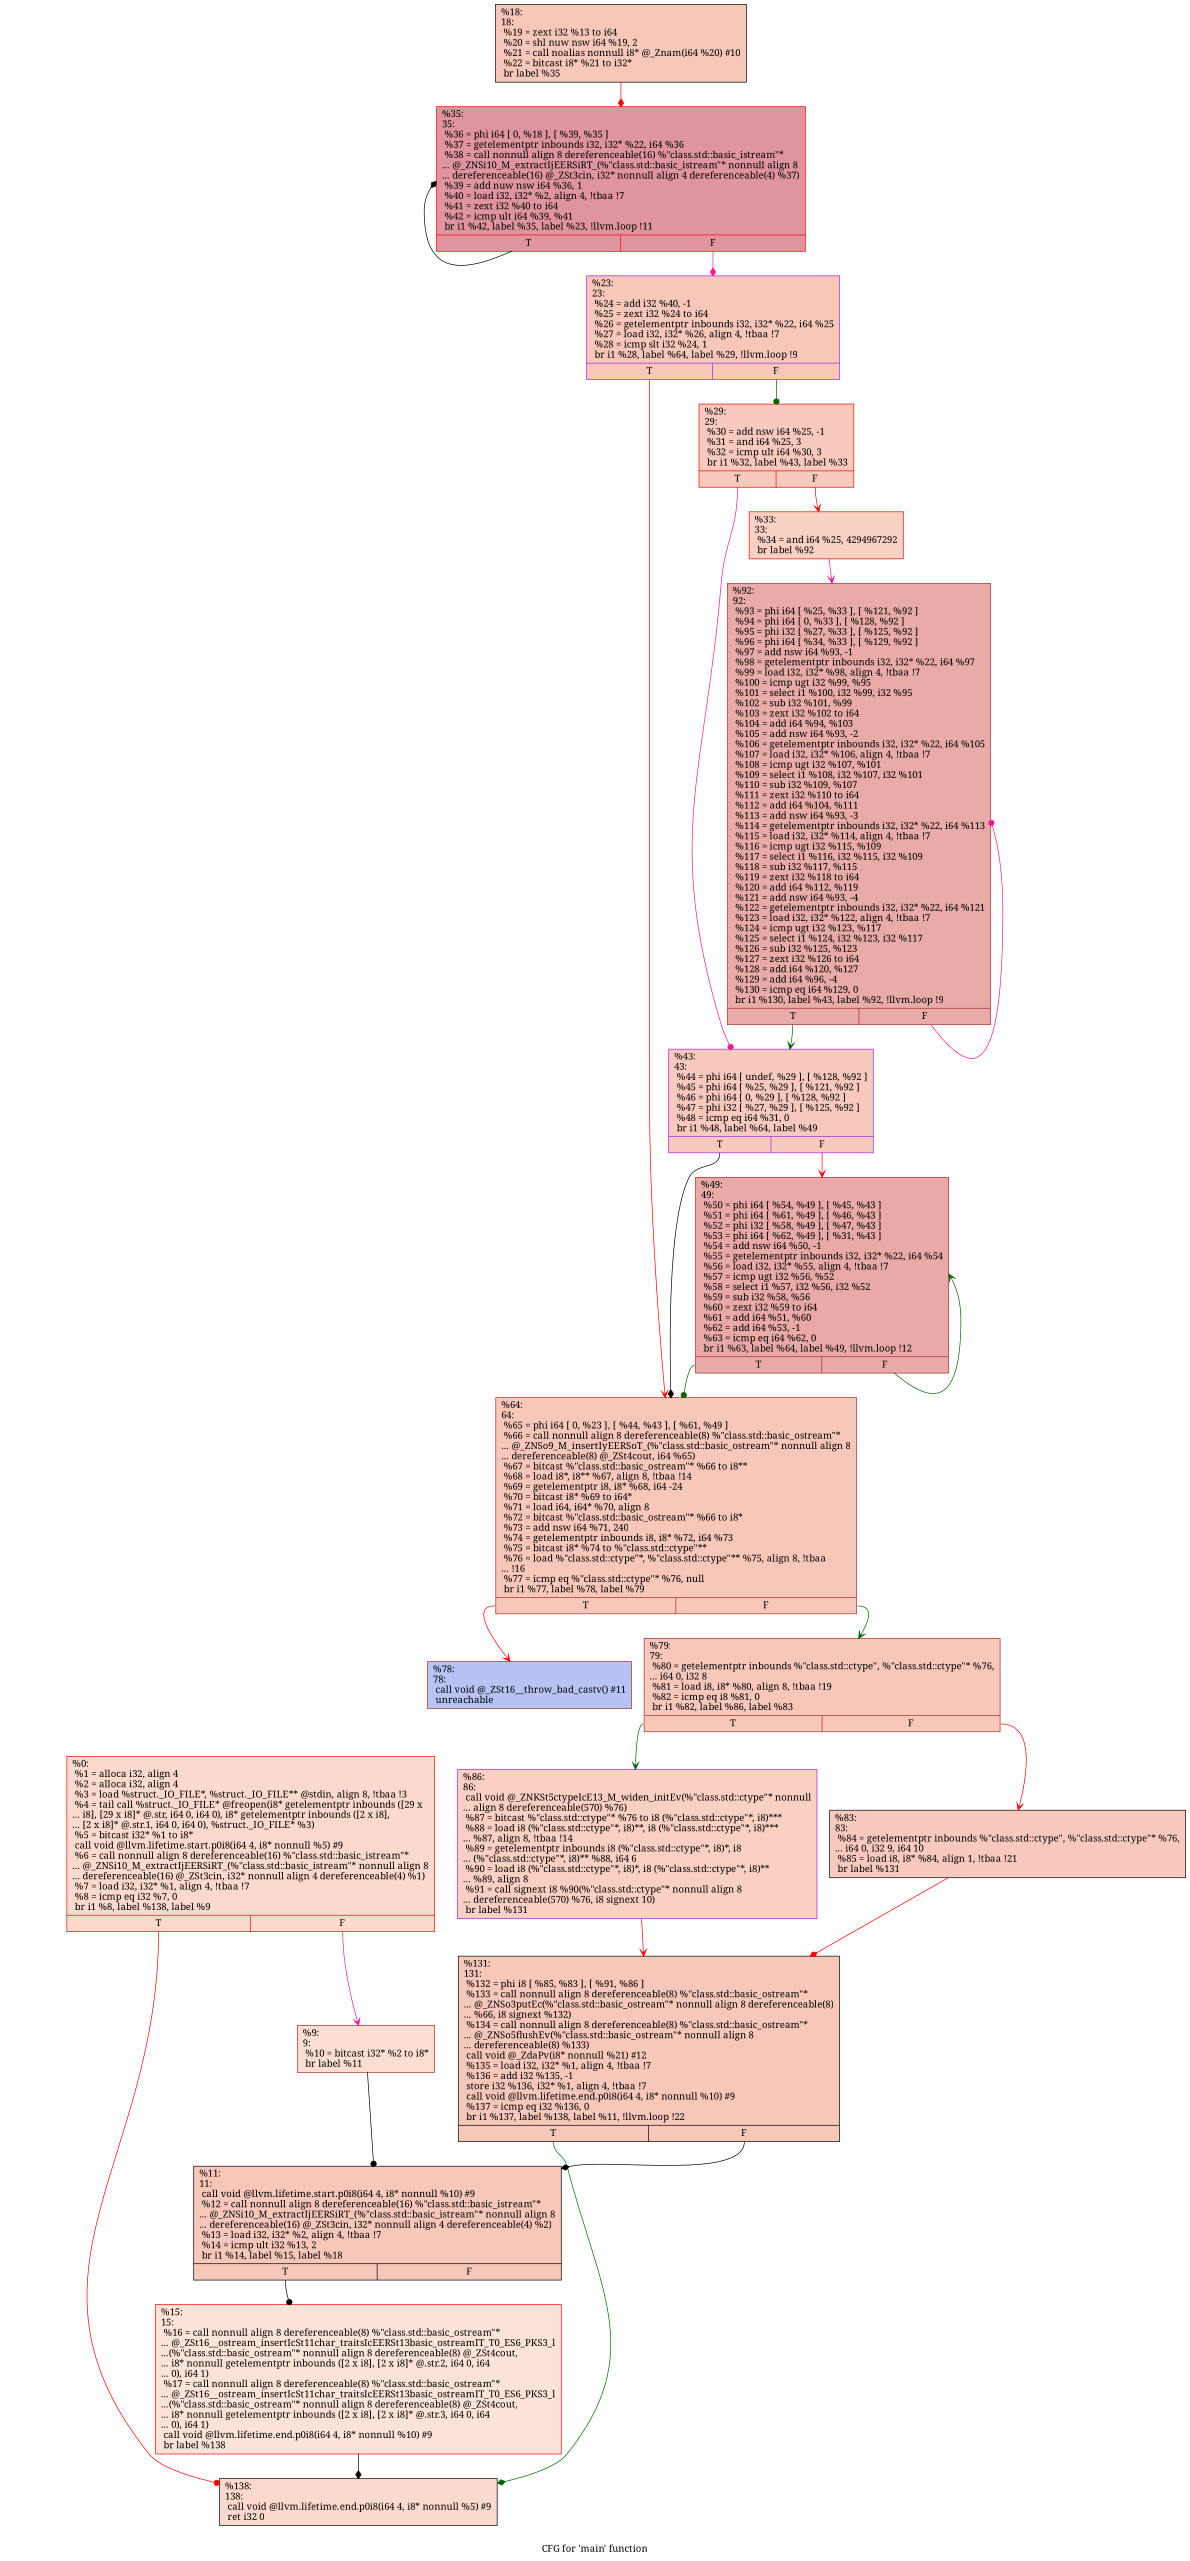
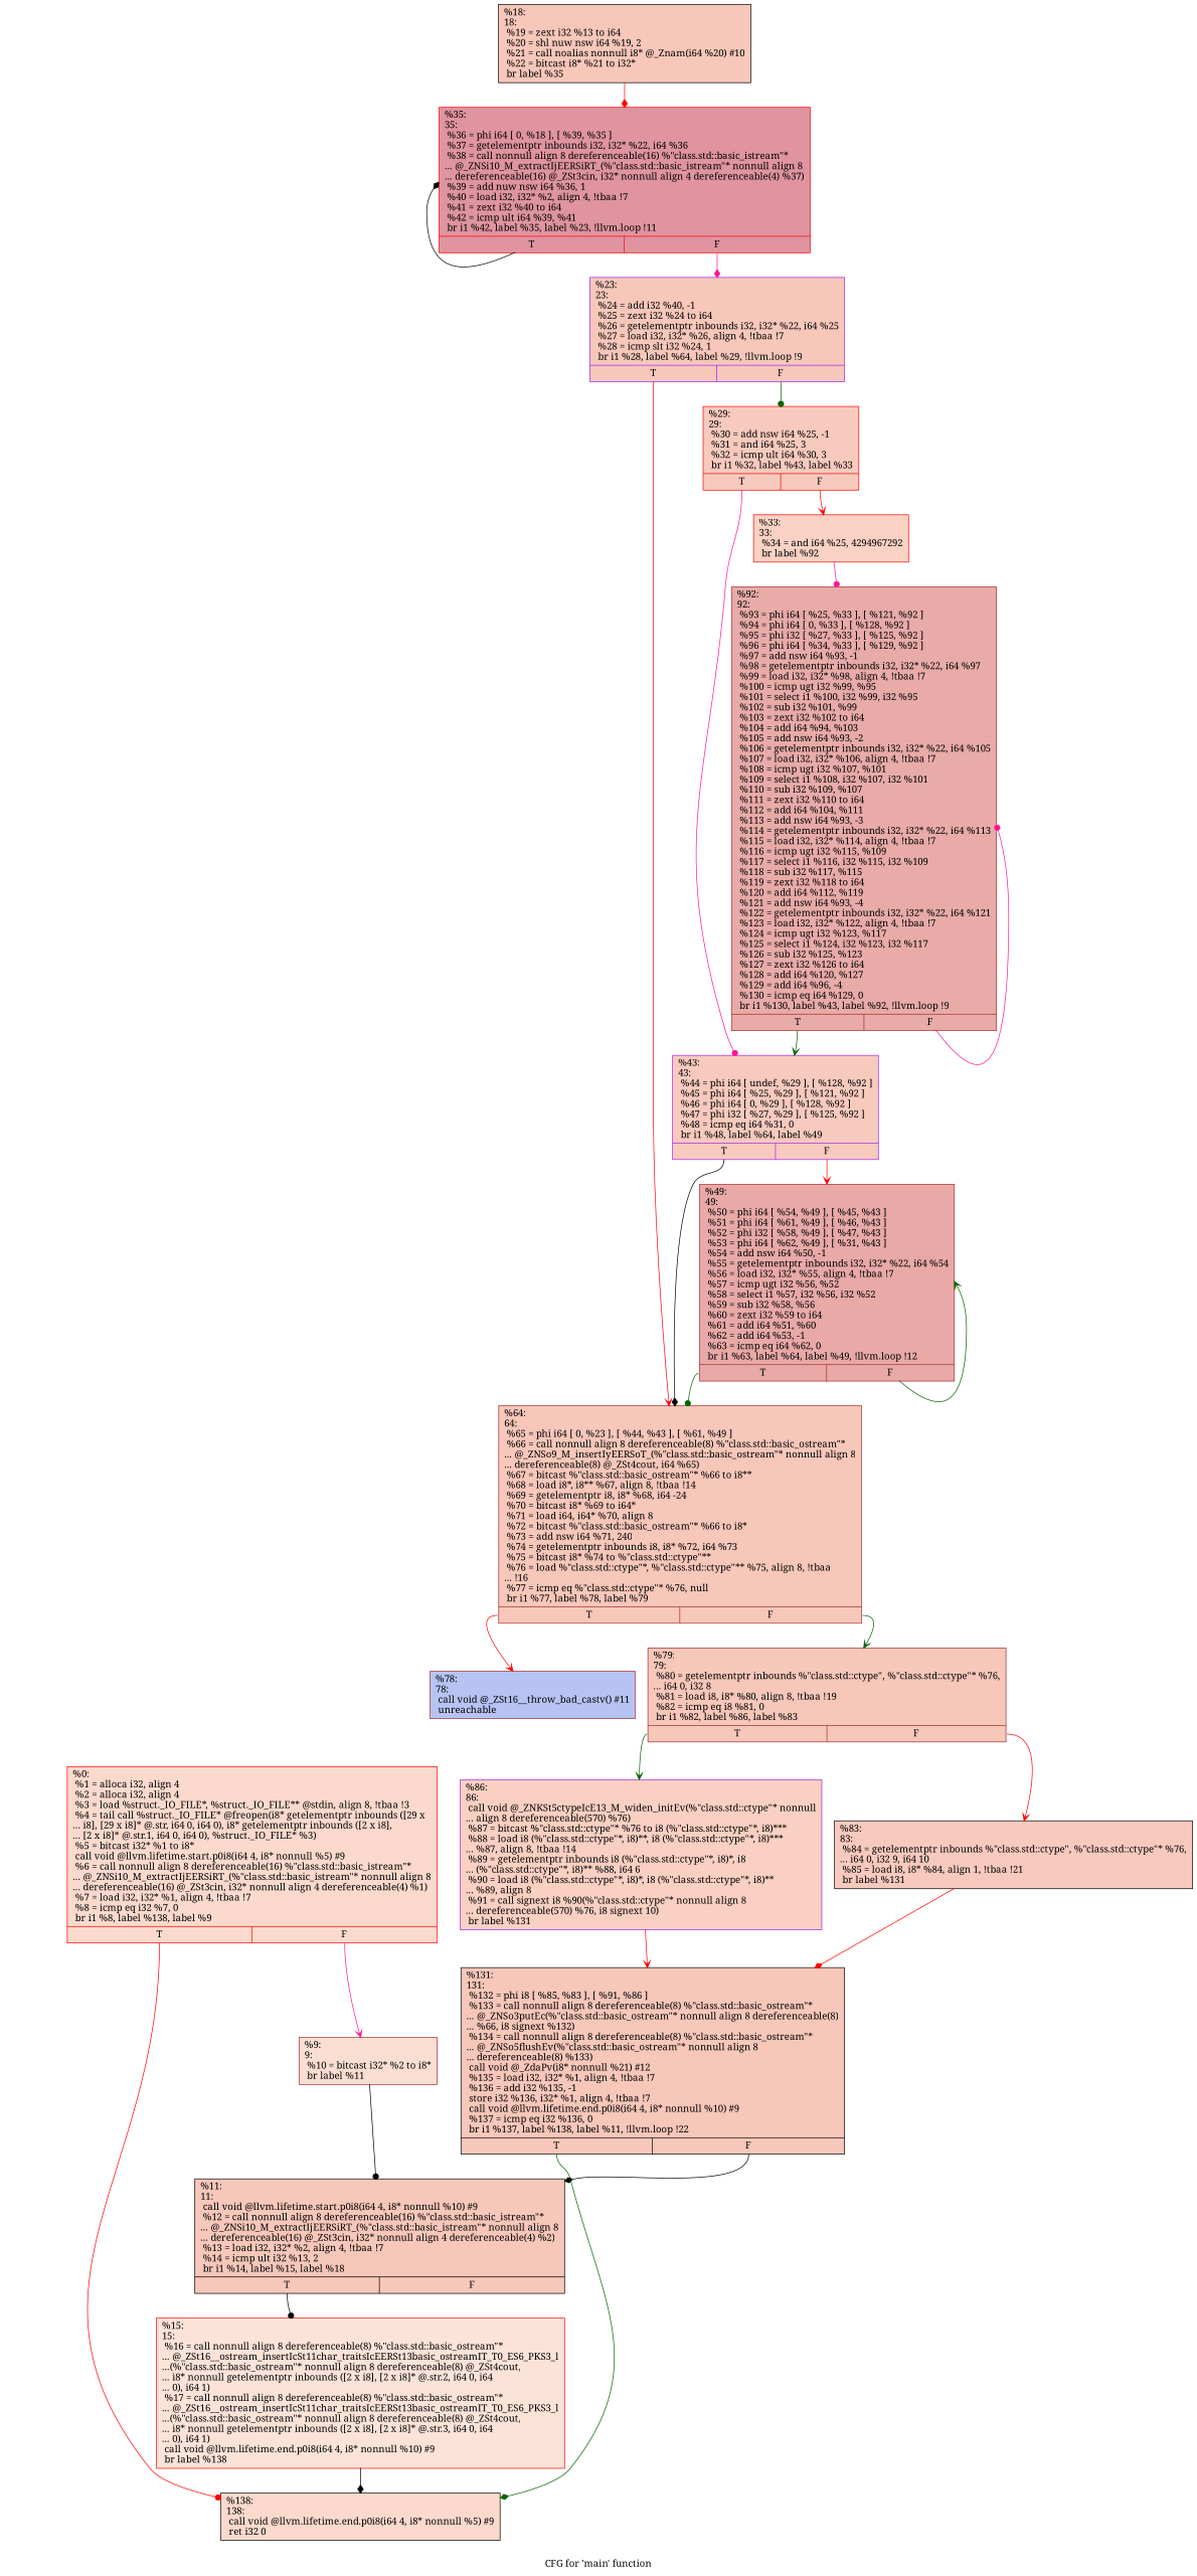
  digraph {
    fontname="Noto Serif"
    label="CFG for 'main' function"
    node [color=brown fillcolor="#ec7f6370" fontname="Noto Serif" shape=record style=filled]
    edge [arrowhead=vee color=red fontname="Noto Serif" tailport=s0]
    n1 [color=red fillcolor="#f7ac8e70" label="{%0:\l  %1 = alloca i32, align 4\l  %2 = alloca i32, align 4\l  %3 = load %struct._IO_FILE*, %struct._IO_FILE** @stdin, align 8, !tbaa !3\l  %4 = tail call %struct._IO_FILE* @freopen(i8* getelementptr inbounds ([29 x\l... i8], [29 x i8]* @.str, i64 0, i64 0), i8* getelementptr inbounds ([2 x i8],\l... [2 x i8]* @.str.1, i64 0, i64 0), %struct._IO_FILE* %3)\l  %5 = bitcast i32* %1 to i8*\l  call void @llvm.lifetime.start.p0i8(i64 4, i8* nonnull %5) #9\l  %6 = call nonnull align 8 dereferenceable(16) %\"class.std::basic_istream\"*\l... @_ZNSi10_M_extractIjEERSiRT_(%\"class.std::basic_istream\"* nonnull align 8\l... dereferenceable(16) @_ZSt3cin, i32* nonnull align 4 dereferenceable(4) %1)\l  %7 = load i32, i32* %1, align 4, !tbaa !7\l  %8 = icmp eq i32 %7, 0\l  br i1 %8, label %138, label %9\l|{<s0>T|<s1>F}}"]
    n2 [color=black fillcolor="#f7ac8e70" label="{%138:\l138:                                              \l  call void @llvm.lifetime.end.p0i8(i64 4, i8* nonnull %5) #9\l  ret i32 0\l}"]
    n3 [fillcolor="#f7b59970" label="{%9:\l9:                                                \l  %10 = bitcast i32* %2 to i8*\l  br label %11\l}"]
    n4 [color=black label="{%11:\l11:                                               \l  call void @llvm.lifetime.start.p0i8(i64 4, i8* nonnull %10) #9\l  %12 = call nonnull align 8 dereferenceable(16) %\"class.std::basic_istream\"*\l... @_ZNSi10_M_extractIjEERSiRT_(%\"class.std::basic_istream\"* nonnull align 8\l... dereferenceable(16) @_ZSt3cin, i32* nonnull align 4 dereferenceable(4) %2)\l  %13 = load i32, i32* %2, align 4, !tbaa !7\l  %14 = icmp ult i32 %13, 2\l  br i1 %14, label %15, label %18\l|{<s0>T|<s1>F}}"]
    n5 [color=red fillcolor="#f6bfa670" label="{%15:\l15:                                               \l  %16 = call nonnull align 8 dereferenceable(8) %\"class.std::basic_ostream\"*\l... @_ZSt16__ostream_insertIcSt11char_traitsIcEERSt13basic_ostreamIT_T0_ES6_PKS3_l\l...(%\"class.std::basic_ostream\"* nonnull align 8 dereferenceable(8) @_ZSt4cout,\l... i8* nonnull getelementptr inbounds ([2 x i8], [2 x i8]* @.str.2, i64 0, i64\l... 0), i64 1)\l  %17 = call nonnull align 8 dereferenceable(8) %\"class.std::basic_ostream\"*\l... @_ZSt16__ostream_insertIcSt11char_traitsIcEERSt13basic_ostreamIT_T0_ES6_PKS3_l\l...(%\"class.std::basic_ostream\"* nonnull align 8 dereferenceable(8) @_ZSt4cout,\l... i8* nonnull getelementptr inbounds ([2 x i8], [2 x i8]* @.str.3, i64 0, i64\l... 0), i64 1)\l  call void @llvm.lifetime.end.p0i8(i64 4, i8* nonnull %10) #9\l  br label %138\l}"]
    n6 [color=black label="{%18:\l18:                                               \l  %19 = zext i32 %13 to i64\l  %20 = shl nuw nsw i64 %19, 2\l  %21 = call noalias nonnull i8* @_Znam(i64 %20) #10\l  %22 = bitcast i8* %21 to i32*\l  br label %35\l}"]
    n7 [color=red fillcolor="#b70d2870" label="{%35:\l35:                                               \l  %36 = phi i64 [ 0, %18 ], [ %39, %35 ]\l  %37 = getelementptr inbounds i32, i32* %22, i64 %36\l  %38 = call nonnull align 8 dereferenceable(16) %\"class.std::basic_istream\"*\l... @_ZNSi10_M_extractIjEERSiRT_(%\"class.std::basic_istream\"* nonnull align 8\l... dereferenceable(16) @_ZSt3cin, i32* nonnull align 4 dereferenceable(4) %37)\l  %39 = add nuw nsw i64 %36, 1\l  %40 = load i32, i32* %2, align 4, !tbaa !7\l  %41 = zext i32 %40 to i64\l  %42 = icmp ult i64 %39, %41\l  br i1 %42, label %35, label %23, !llvm.loop !11\l|{<s0>T|<s1>F}}"]
    n8 [color=purple label="{%23:\l23:                                               \l  %24 = add i32 %40, -1\l  %25 = zext i32 %24 to i64\l  %26 = getelementptr inbounds i32, i32* %22, i64 %25\l  %27 = load i32, i32* %26, align 4, !tbaa !7\l  %28 = icmp slt i32 %24, 1\l  br i1 %28, label %64, label %29, !llvm.loop !9\l|{<s0>T|<s1>F}}"]
    n9 [label="{%64:\l64:                                               \l  %65 = phi i64 [ 0, %23 ], [ %44, %43 ], [ %61, %49 ]\l  %66 = call nonnull align 8 dereferenceable(8) %\"class.std::basic_ostream\"*\l... @_ZNSo9_M_insertIyEERSoT_(%\"class.std::basic_ostream\"* nonnull align 8\l... dereferenceable(8) @_ZSt4cout, i64 %65)\l  %67 = bitcast %\"class.std::basic_ostream\"* %66 to i8**\l  %68 = load i8*, i8** %67, align 8, !tbaa !14\l  %69 = getelementptr i8, i8* %68, i64 -24\l  %70 = bitcast i8* %69 to i64*\l  %71 = load i64, i64* %70, align 8\l  %72 = bitcast %\"class.std::basic_ostream\"* %66 to i8*\l  %73 = add nsw i64 %71, 240\l  %74 = getelementptr inbounds i8, i8* %72, i64 %73\l  %75 = bitcast i8* %74 to %\"class.std::ctype\"**\l  %76 = load %\"class.std::ctype\"*, %\"class.std::ctype\"** %75, align 8, !tbaa\l... !16\l  %77 = icmp eq %\"class.std::ctype\"* %76, null\l  br i1 %77, label %78, label %79\l|{<s0>T|<s1>F}}"]
    n10 [color=red fillcolor="#ef886b70" label="{%29:\l29:                                               \l  %30 = add nsw i64 %25, -1\l  %31 = and i64 %25, 3\l  %32 = icmp ult i64 %30, 3\l  br i1 %32, label %43, label %33\l|{<s0>T|<s1>F}}"]
    n11 [fillcolor="#5b7ae570" label="{%78:\l78:                                               \l  call void @_ZSt16__throw_bad_castv() #11\l  unreachable\l}"]
    n12 [label="{%79:\l79:                                               \l  %80 = getelementptr inbounds %\"class.std::ctype\", %\"class.std::ctype\"* %76,\l... i64 0, i32 8\l  %81 = load i8, i8* %80, align 8, !tbaa !19\l  %82 = icmp eq i8 %81, 0\l  br i1 %82, label %86, label %83\l|{<s0>T|<s1>F}}"]
    n13 [color=purple fillcolor="#ef886b70" label="{%43:\l43:                                               \l  %44 = phi i64 [ undef, %29 ], [ %128, %92 ]\l  %45 = phi i64 [ %25, %29 ], [ %121, %92 ]\l  %46 = phi i64 [ 0, %29 ], [ %128, %92 ]\l  %47 = phi i32 [ %27, %29 ], [ %125, %92 ]\l  %48 = icmp eq i64 %31, 0\l  br i1 %48, label %64, label %49\l|{<s0>T|<s1>F}}"]
    n14 [color=red fillcolor="#f4987a70" label="{%33:\l33:                                               \l  %34 = and i64 %25, 4294967292\l  br label %92\l}"]
    n15 [color=purple fillcolor="#f3947570" label="{%86:\l86:                                               \l  call void @_ZNKSt5ctypeIcE13_M_widen_initEv(%\"class.std::ctype\"* nonnull\l... align 8 dereferenceable(570) %76)\l  %87 = bitcast %\"class.std::ctype\"* %76 to i8 (%\"class.std::ctype\"*, i8)***\l  %88 = load i8 (%\"class.std::ctype\"*, i8)**, i8 (%\"class.std::ctype\"*, i8)***\l... %87, align 8, !tbaa !14\l  %89 = getelementptr inbounds i8 (%\"class.std::ctype\"*, i8)*, i8\l... (%\"class.std::ctype\"*, i8)** %88, i64 6\l  %90 = load i8 (%\"class.std::ctype\"*, i8)*, i8 (%\"class.std::ctype\"*, i8)**\l... %89, align 8\l  %91 = call signext i8 %90(%\"class.std::ctype\"* nonnull align 8\l... dereferenceable(570) %76, i8 signext 10)\l  br label %131\l}"]
    n16 [color=black fillcolor="#ef886b70" label="{%83:\l83:                                               \l  %84 = getelementptr inbounds %\"class.std::ctype\", %\"class.std::ctype\"* %76,\l... i64 0, i32 9, i64 10\l  %85 = load i8, i8* %84, align 1, !tbaa !21\l  br label %131\l}"]
    n17 [fillcolor="#ca3b3770" label="{%49:\l49:                                               \l  %50 = phi i64 [ %54, %49 ], [ %45, %43 ]\l  %51 = phi i64 [ %61, %49 ], [ %46, %43 ]\l  %52 = phi i32 [ %58, %49 ], [ %47, %43 ]\l  %53 = phi i64 [ %62, %49 ], [ %31, %43 ]\l  %54 = add nsw i64 %50, -1\l  %55 = getelementptr inbounds i32, i32* %22, i64 %54\l  %56 = load i32, i32* %55, align 4, !tbaa !7\l  %57 = icmp ugt i32 %56, %52\l  %58 = select i1 %57, i32 %56, i32 %52\l  %59 = sub i32 %58, %56\l  %60 = zext i32 %59 to i64\l  %61 = add i64 %51, %60\l  %62 = add i64 %53, -1\l  %63 = icmp eq i64 %62, 0\l  br i1 %63, label %64, label %49, !llvm.loop !12\l|{<s0>T|<s1>F}}"]
    n18 [fillcolor="#cc403a70" label="{%92:\l92:                                               \l  %93 = phi i64 [ %25, %33 ], [ %121, %92 ]\l  %94 = phi i64 [ 0, %33 ], [ %128, %92 ]\l  %95 = phi i32 [ %27, %33 ], [ %125, %92 ]\l  %96 = phi i64 [ %34, %33 ], [ %129, %92 ]\l  %97 = add nsw i64 %93, -1\l  %98 = getelementptr inbounds i32, i32* %22, i64 %97\l  %99 = load i32, i32* %98, align 4, !tbaa !7\l  %100 = icmp ugt i32 %99, %95\l  %101 = select i1 %100, i32 %99, i32 %95\l  %102 = sub i32 %101, %99\l  %103 = zext i32 %102 to i64\l  %104 = add i64 %94, %103\l  %105 = add nsw i64 %93, -2\l  %106 = getelementptr inbounds i32, i32* %22, i64 %105\l  %107 = load i32, i32* %106, align 4, !tbaa !7\l  %108 = icmp ugt i32 %107, %101\l  %109 = select i1 %108, i32 %107, i32 %101\l  %110 = sub i32 %109, %107\l  %111 = zext i32 %110 to i64\l  %112 = add i64 %104, %111\l  %113 = add nsw i64 %93, -3\l  %114 = getelementptr inbounds i32, i32* %22, i64 %113\l  %115 = load i32, i32* %114, align 4, !tbaa !7\l  %116 = icmp ugt i32 %115, %109\l  %117 = select i1 %116, i32 %115, i32 %109\l  %118 = sub i32 %117, %115\l  %119 = zext i32 %118 to i64\l  %120 = add i64 %112, %119\l  %121 = add nsw i64 %93, -4\l  %122 = getelementptr inbounds i32, i32* %22, i64 %121\l  %123 = load i32, i32* %122, align 4, !tbaa !7\l  %124 = icmp ugt i32 %123, %117\l  %125 = select i1 %124, i32 %123, i32 %117\l  %126 = sub i32 %125, %123\l  %127 = zext i32 %126 to i64\l  %128 = add i64 %120, %127\l  %129 = add i64 %96, -4\l  %130 = icmp eq i64 %129, 0\l  br i1 %130, label %43, label %92, !llvm.loop !9\l|{<s0>T|<s1>F}}"]
    n19 [color=black label="{%131:\l131:                                              \l  %132 = phi i8 [ %85, %83 ], [ %91, %86 ]\l  %133 = call nonnull align 8 dereferenceable(8) %\"class.std::basic_ostream\"*\l... @_ZNSo3putEc(%\"class.std::basic_ostream\"* nonnull align 8 dereferenceable(8)\l... %66, i8 signext %132)\l  %134 = call nonnull align 8 dereferenceable(8) %\"class.std::basic_ostream\"*\l... @_ZNSo5flushEv(%\"class.std::basic_ostream\"* nonnull align 8\l... dereferenceable(8) %133)\l  call void @_ZdaPv(i8* nonnull %21) #12\l  %135 = load i32, i32* %1, align 4, !tbaa !7\l  %136 = add i32 %135, -1\l  store i32 %136, i32* %1, align 4, !tbaa !7\l  call void @llvm.lifetime.end.p0i8(i64 4, i8* nonnull %10) #9\l  %137 = icmp eq i32 %136, 0\l  br i1 %137, label %138, label %11, !llvm.loop !22\l|{<s0>T|<s1>F}}"]
    n1 -> n2 [arrowhead=dot]
    n1 -> n3 [color=deeppink tailport=s1]
    n3 -> n4 [arrowhead=dot color=black]
    n4 -> n5 [arrowhead=dot color=black]
    n5 -> n2 [arrowhead=diamond color=black]
    n6 -> n7 [arrowhead=diamond]
    n7 -> n7 [arrowhead=diamond color=black]
    n7 -> n8 [arrowhead=diamond color=deeppink tailport=s1]
    n8 -> n9
    n8 -> n10 [arrowhead=dot color=darkgreen tailport=s1]
    n9 -> n11
    n9 -> n12 [color=darkgreen tailport=s1]
    n10 -> n13 [arrowhead=dot color=deeppink]
    n10 -> n14 [tailport=s1]
    n12 -> n15 [color=darkgreen]
    n12 -> n16 [tailport=s1]
    n13 -> n9 [arrowhead=diamond color=black]
    n13 -> n17 [tailport=s1]
-   n14 -> n18 [color=deeppink]
+   n14 -> n18 [arrowhead=dot color=deeppink]
    n15 -> n19
    n16 -> n19 [arrowhead=diamond]
    n17 -> n9 [arrowhead=dot color=darkgreen]
    n17 -> n17 [color=darkgreen tailport=s1]
    n18 -> n13 [color=darkgreen]
    n18 -> n18 [arrowhead=dot color=deeppink tailport=s1]
    n19 -> n2 [arrowhead=diamond color=darkgreen]
    n19 -> n4 [arrowhead=diamond color=black tailport=s1]
  }
